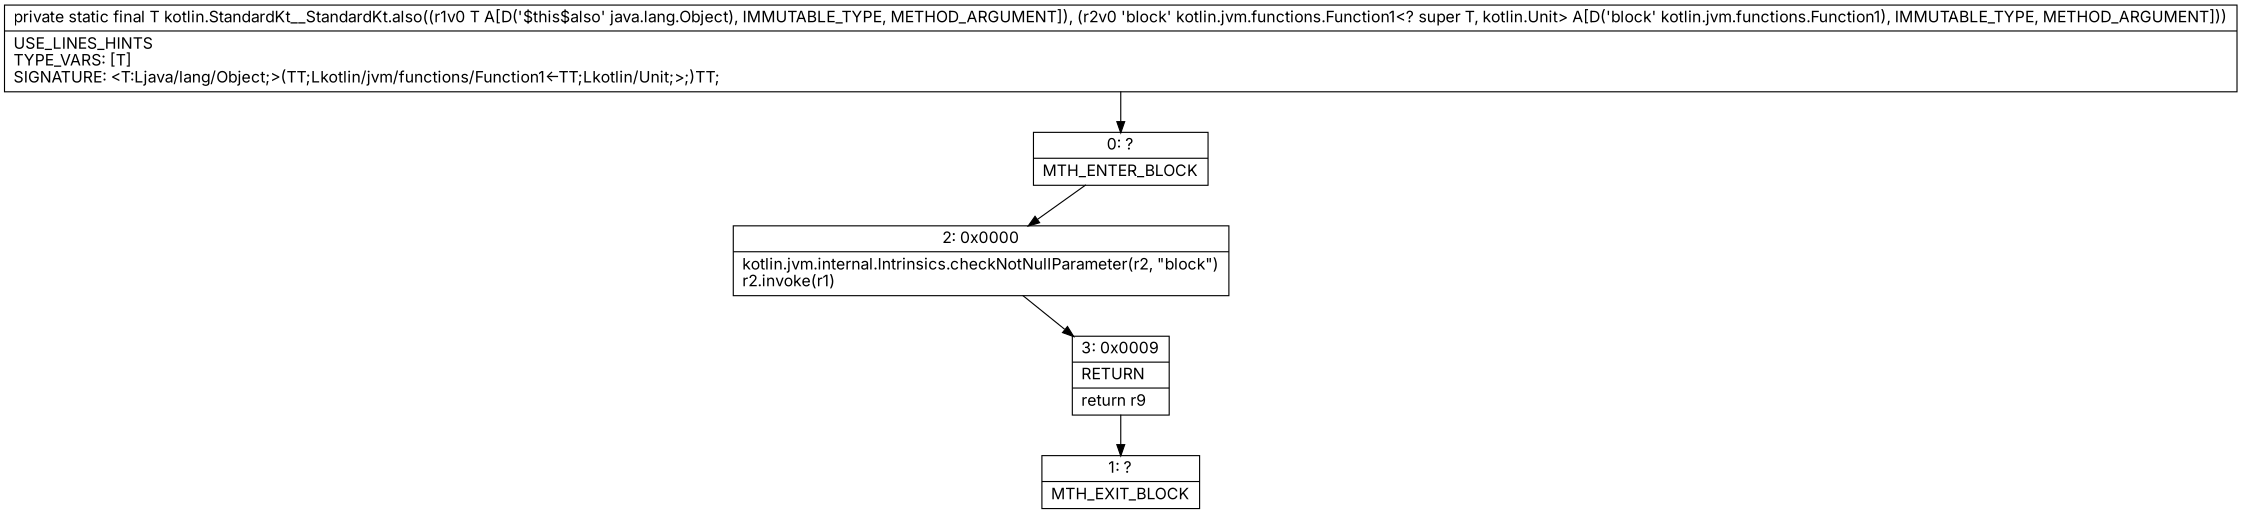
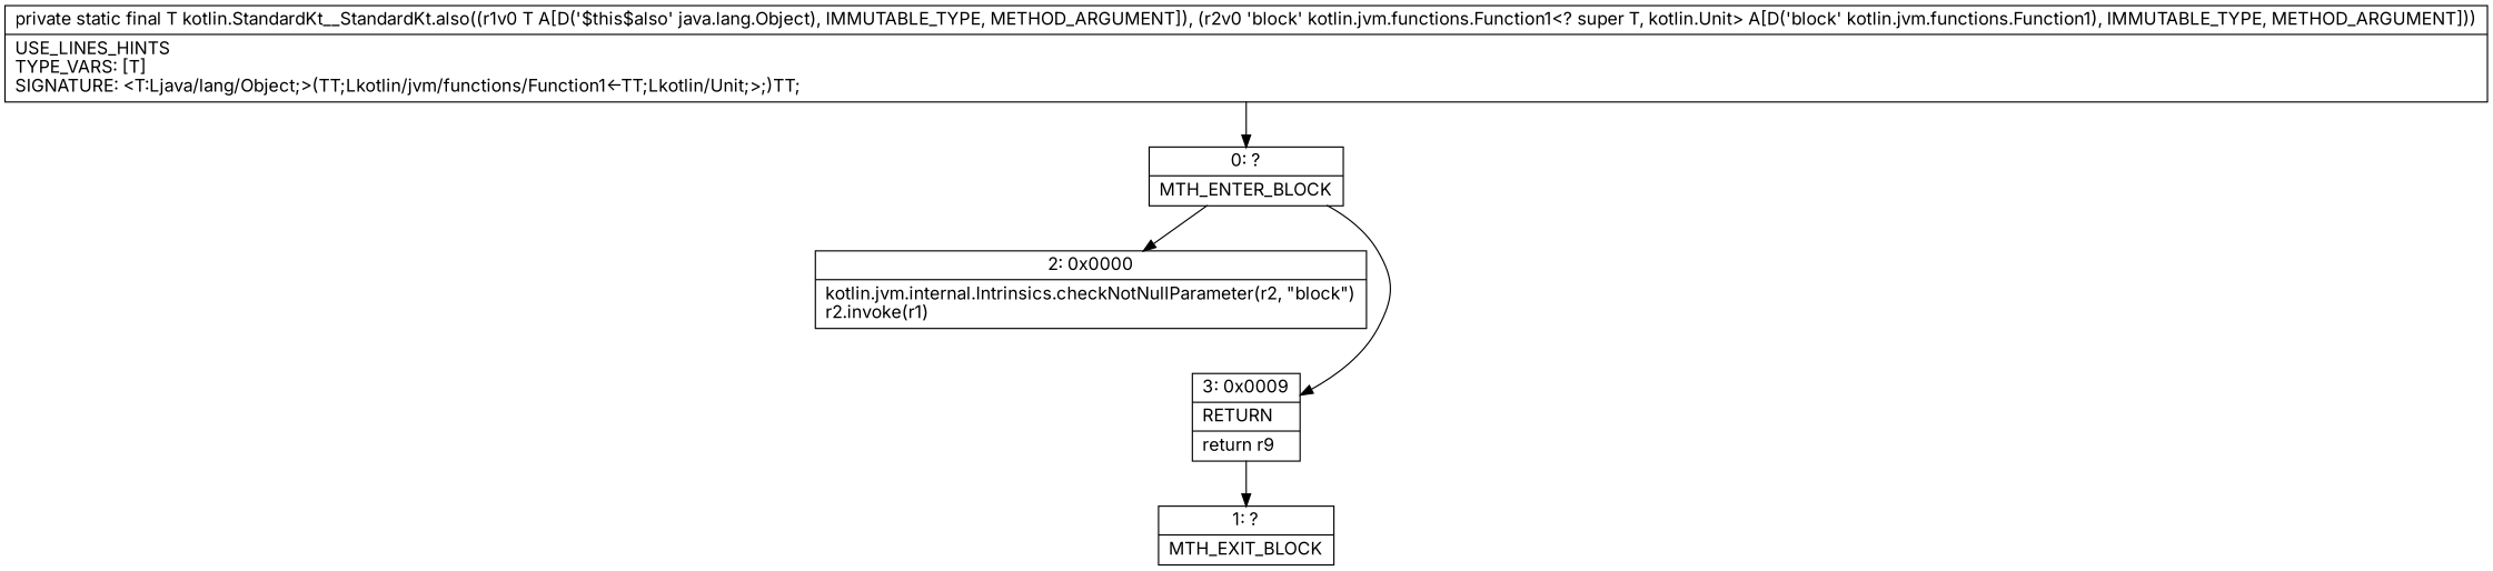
  digraph {
    fontname=Inter
    node [fontname=Inter shape=record]
    edge [fontname=Inter]
    n1 [label="{0\:\ ?|MTH_ENTER_BLOCK\l}"]
    n2 [label="{2\:\ 0x0000|kotlin.jvm.internal.Intrinsics.checkNotNullParameter(r2, \"block\")\lr2.invoke(r1)\l}"]
    n3 [label="{3\:\ 0x0009|RETURN\l|return r9\l}"]
    n4 [label="{1\:\ ?|MTH_EXIT_BLOCK\l}"]
    n5 [label="{private static final T kotlin.StandardKt__StandardKt.also((r1v0 T A[D('$this$also' java.lang.Object), IMMUTABLE_TYPE, METHOD_ARGUMENT]), (r2v0 'block' kotlin.jvm.functions.Function1\<? super T, kotlin.Unit\> A[D('block' kotlin.jvm.functions.Function1), IMMUTABLE_TYPE, METHOD_ARGUMENT]))  | USE_LINES_HINTS\lTYPE_VARS: [T]\lSIGNATURE: \<T:Ljava\/lang\/Object;\>(TT;Lkotlin\/jvm\/functions\/Function1\<\-TT;Lkotlin\/Unit;\>;)TT;\l}"]
    n1 -> n2
-   n2 -> n3
+   n1 -> n3
    n3 -> n4
    n5 -> n1
  }
